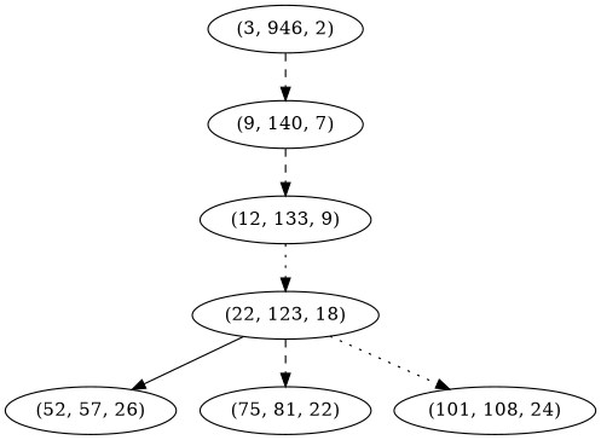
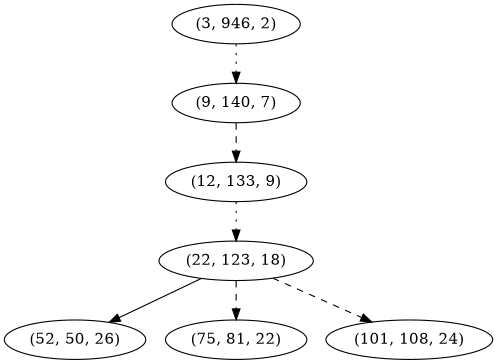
  digraph {
    edge [style=dashed]
    n1 [label="(3, 946, 2)"]
    "(9, 140, 7)"
    "(12, 133, 9)"
    "(22, 123, 18)"
-   "(52, 57, 26)"
+   "(52, 57, 26)" [label="(52, 50, 26)"]
    "(75, 81, 22)"
    n7 [label="(101, 108, 24)"]
-   n1 -> "(9, 140, 7)"
+   n1 -> "(9, 140, 7)" [style=dotted]
    "(9, 140, 7)" -> "(12, 133, 9)"
    "(12, 133, 9)" -> "(22, 123, 18)" [style=dotted]
    "(22, 123, 18)" -> "(52, 57, 26)" [style=solid]
    "(22, 123, 18)" -> "(75, 81, 22)"
-   "(22, 123, 18)" -> n7 [style=dotted]
+   "(22, 123, 18)" -> n7
  }
